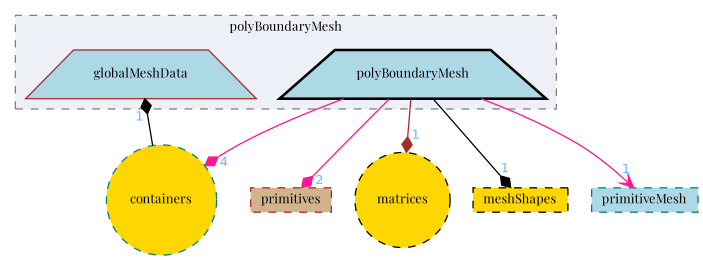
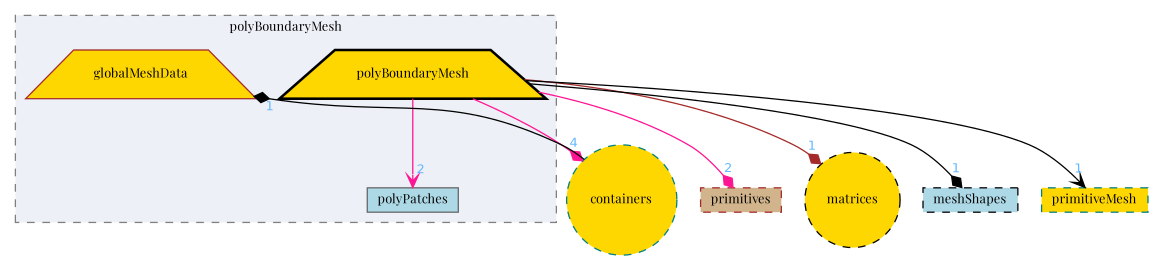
  digraph {
    compound=true
    fontname="Playfair Display"
    node [color=black fillcolor=lightblue fontname="Playfair Display" fontsize=10 shape=box style="filled,dashed"]
    edge [arrowhead=diamond color=deeppink fontcolor=steelblue1 fontname="Playfair Display" fontsize=10 headlabel=1 labeldistance=1.5 labelfontname=Helvetica labelfontsize=10]
-   n2 [color=brown height=0.2 label=globalMeshData shape=trapezium style=filled width=0.4]
-   n3 [height=0.2 label=polyBoundaryMesh shape=trapezium style="filled,bold" width=0.4]
+   n1 [color=gray40 height=0.2 label=polyPatches style=filled width=0.4]
+   n2 [color=brown fillcolor=gold height=0.2 label=globalMeshData shape=trapezium style=filled width=0.4]
+   n3 [fillcolor=gold height=0.2 label=polyBoundaryMesh shape=trapezium style="filled,bold" width=0.4]
    n4 [color=teal fillcolor=gold height=0.2 label=containers shape=circle width=0.4]
    n5 [color=brown fillcolor=tan height=0.2 label=primitives width=0.4]
    n6 [fillcolor=gold height=0.2 label=matrices shape=circle width=0.4]
-   n7 [fillcolor=gold height=0.2 label=meshShapes width=0.4]
-   n8 [color=teal height=0.2 label=primitiveMesh width=0.4]
+   n7 [height=0.2 label=meshShapes width=0.4]
+   n8 [color=teal fillcolor=gold height=0.2 label=primitiveMesh width=0.4]
    subgraph cluster_1 {
      bgcolor="#edf0f7"
      fontsize=10
      label=polyBoundaryMesh
      pencolor=grey50
      style="filled,dashed"
+     n1
      n2
      n3
    }
+   n3 -> n1 [arrowhead=vee headlabel=2]
    n3 -> n4 [headlabel=4]
    n3 -> n5 [headlabel=2]
    n3 -> n6 [color=brown]
    n3 -> n7 [color=black]
-   n3 -> n8 [arrowhead=vee]
+   n3 -> n8 [arrowhead=vee color=black]
    n4 -> n2 [color=black]
  }
